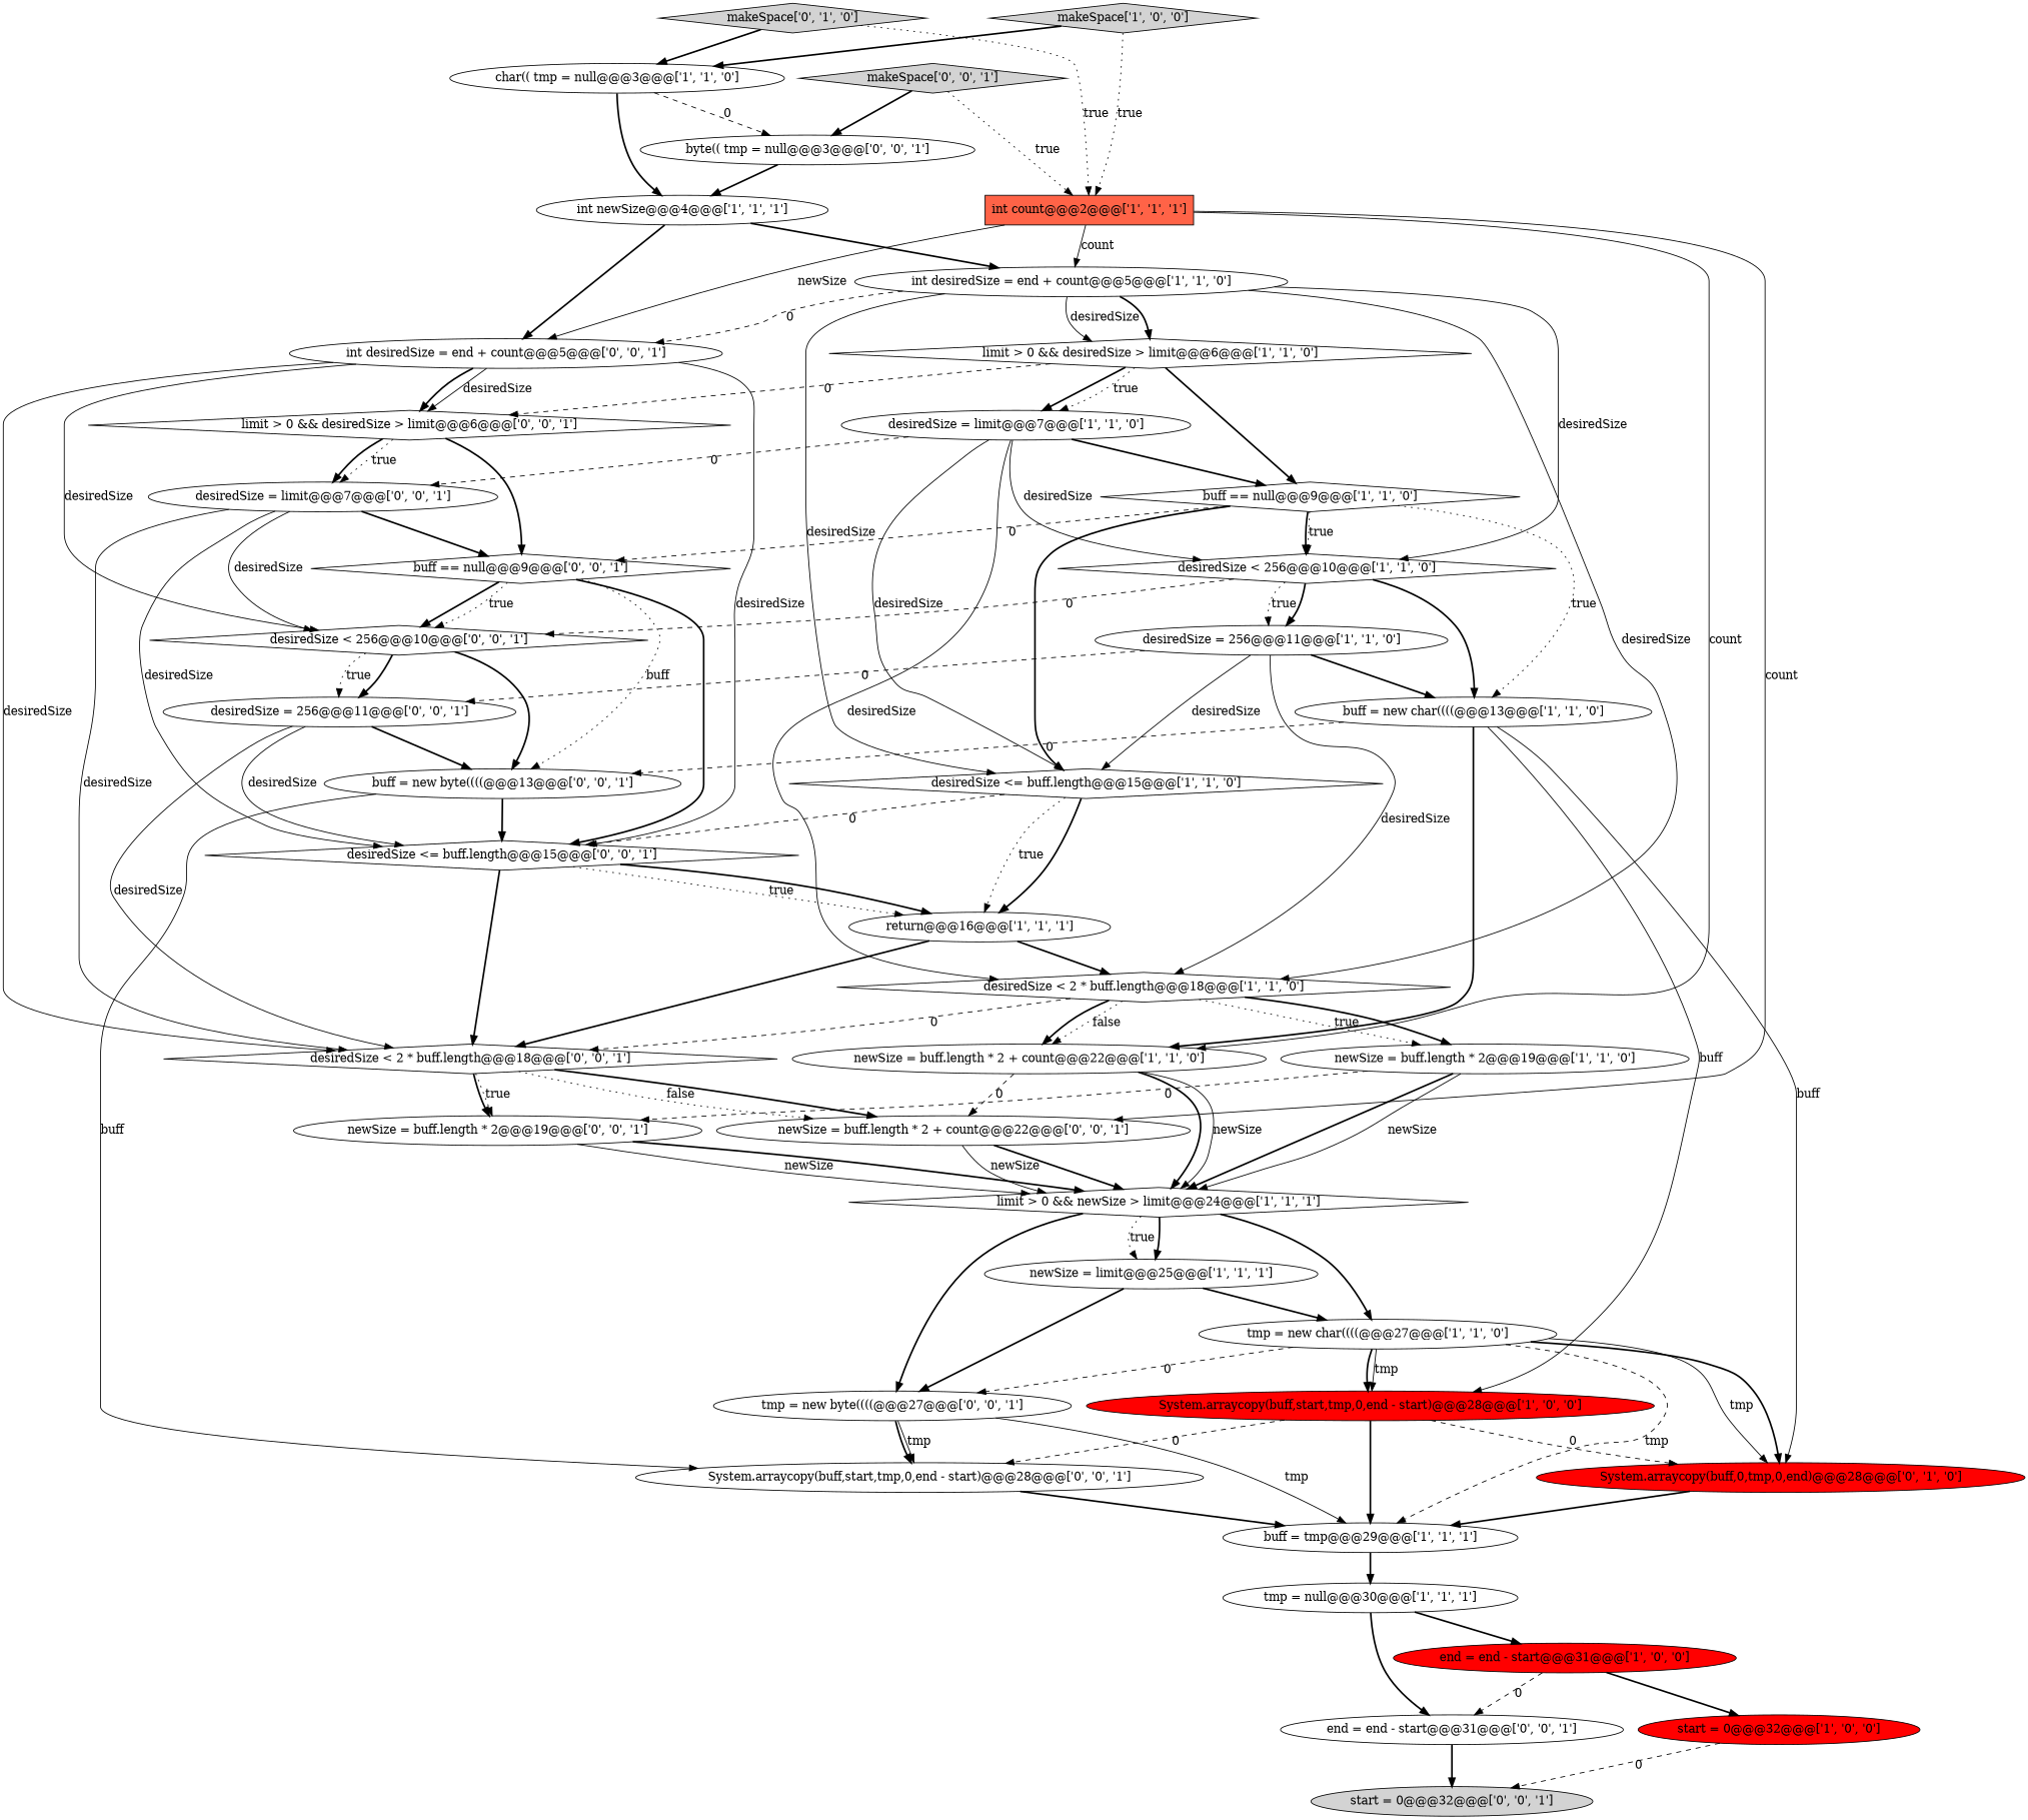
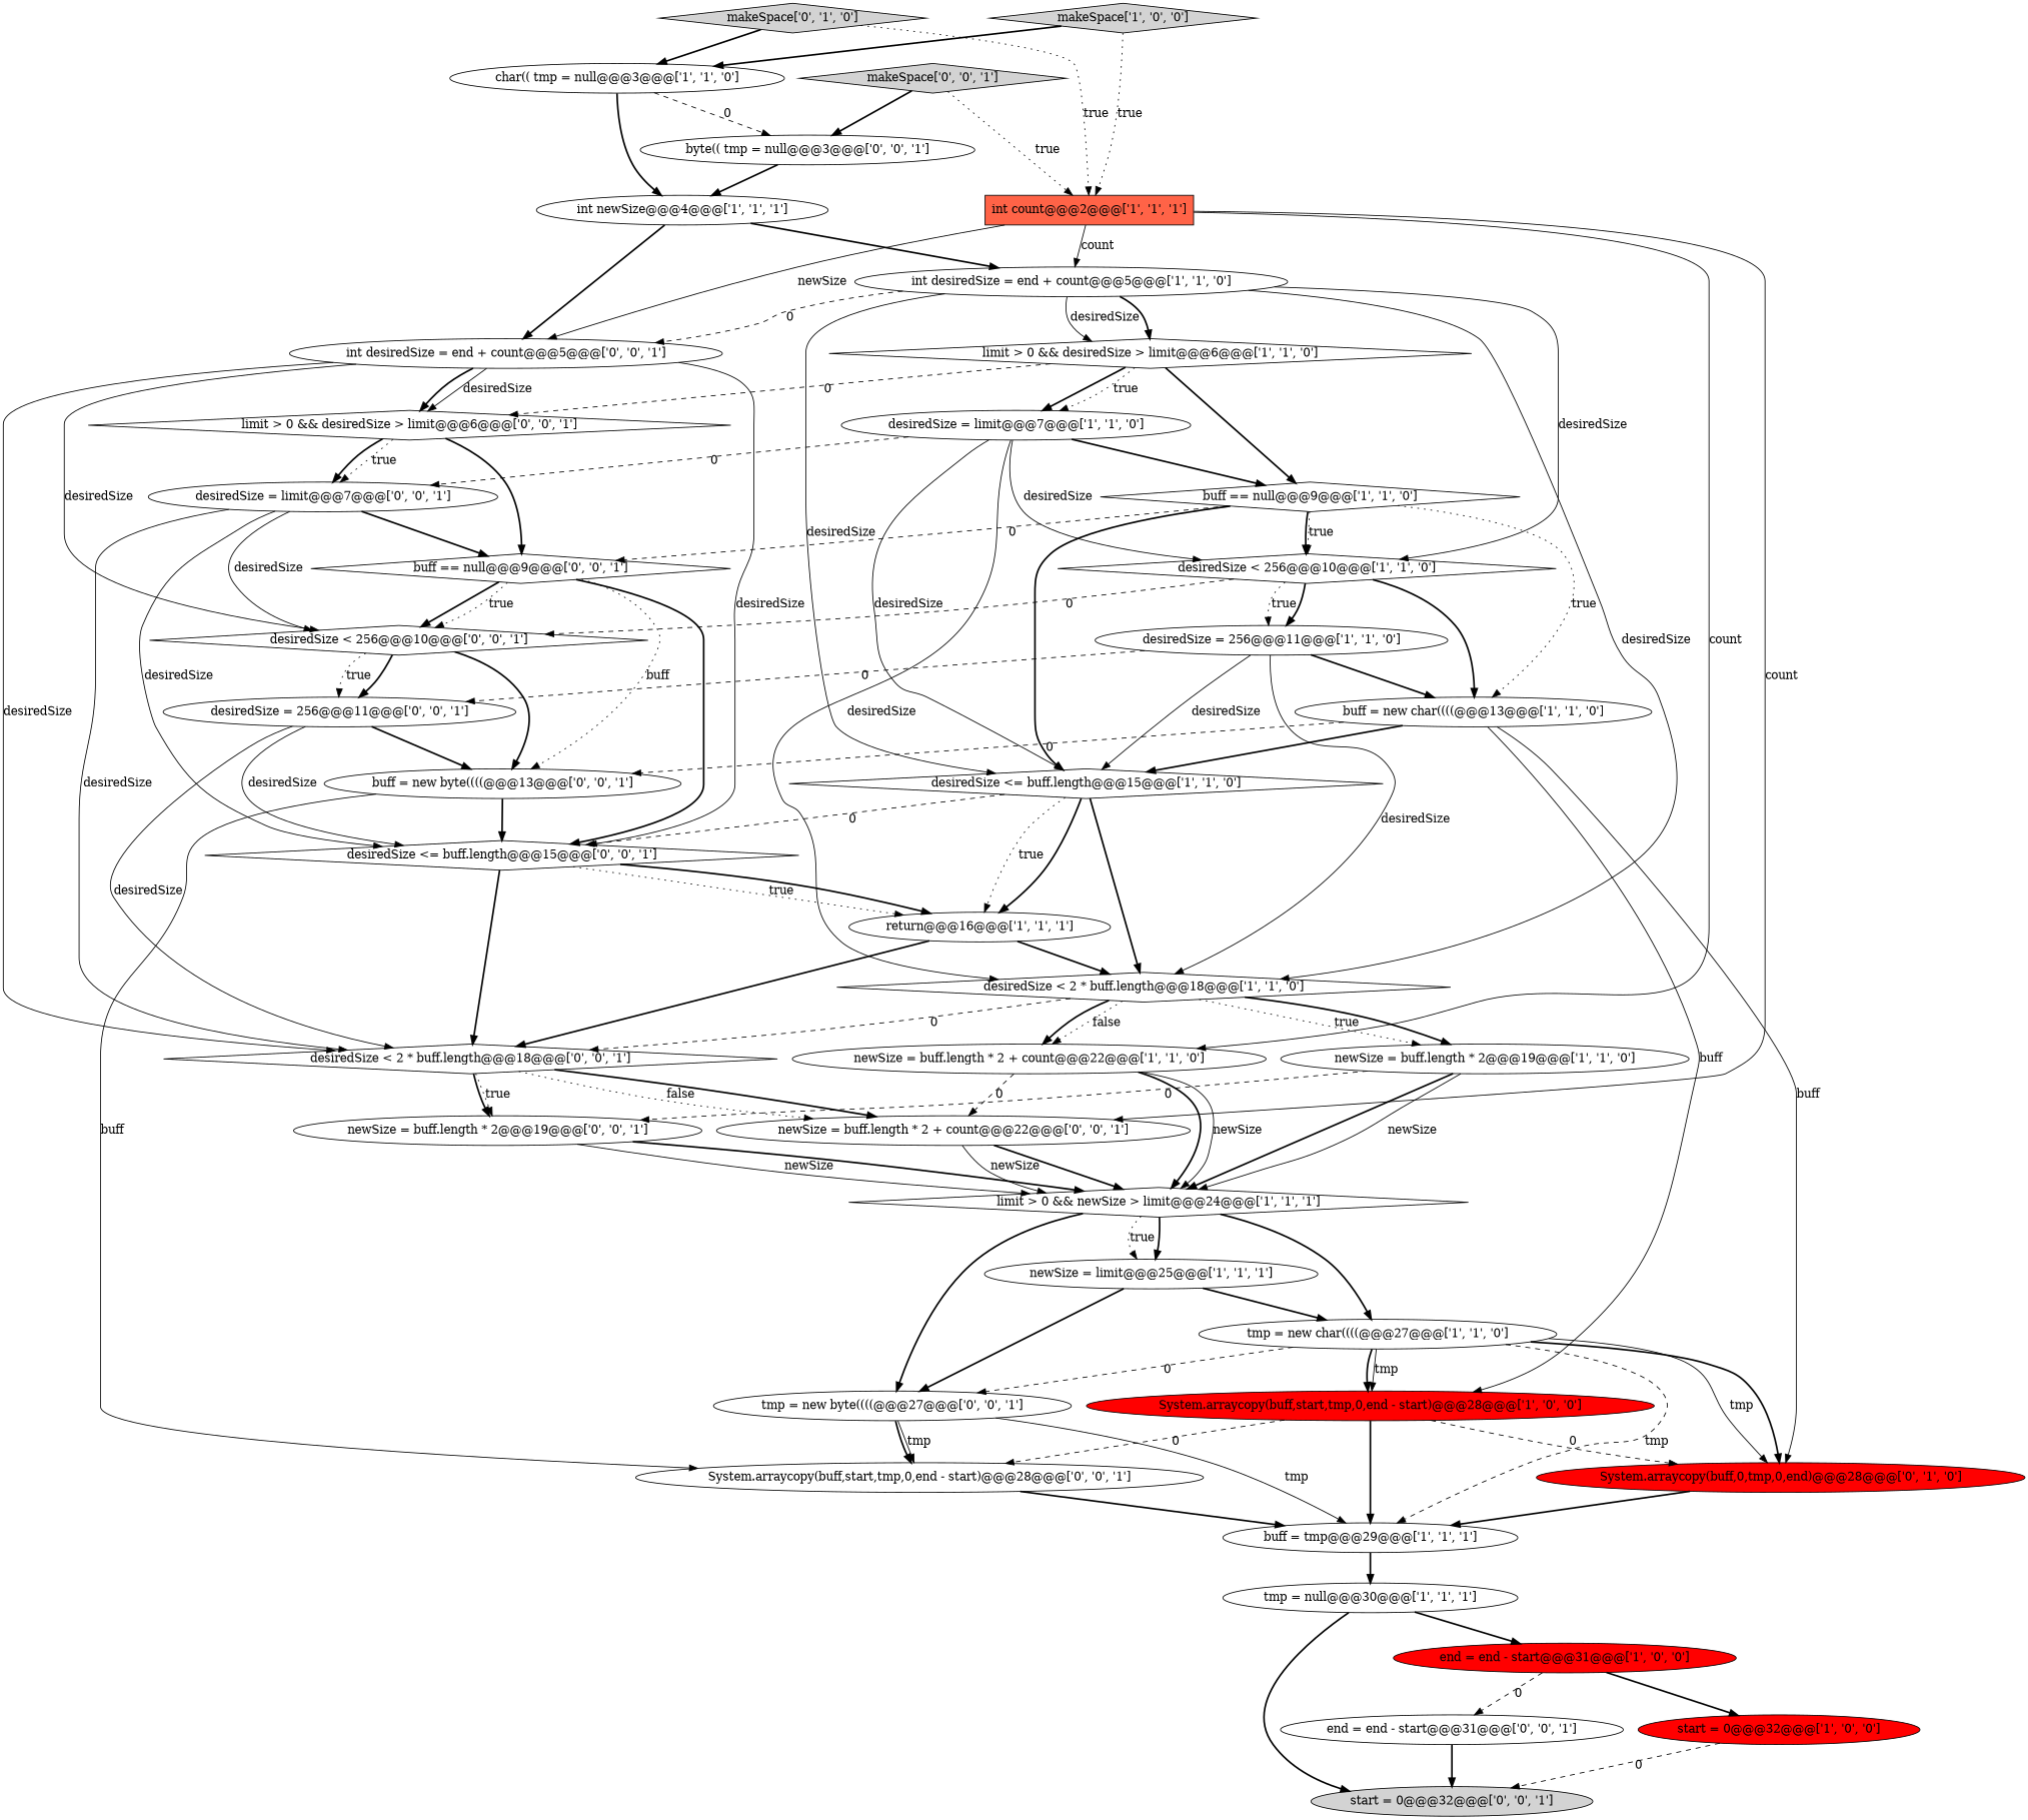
  digraph {
    node [fillcolor=white shape=ellipse style=filled]
    edge [style=bold]
    n1 [label="int newSize@@@4@@@['1', '1', '1']"]
    n2 [label="int desiredSize = end + count@@@5@@@['0', '0', '1']"]
    n3 [label="int desiredSize = end + count@@@5@@@['1', '1', '0']"]
    n4 [label="desiredSize < 256@@@10@@@['0', '0', '1']" shape=diamond]
    n5 [label="desiredSize <= buff.length@@@15@@@['0', '0', '1']" shape=diamond]
    n6 [label="desiredSize < 2 * buff.length@@@18@@@['0', '0', '1']" shape=diamond]
    n7 [label="limit > 0 && desiredSize > limit@@@6@@@['0', '0', '1']" shape=diamond]
    n8 [label="desiredSize < 256@@@10@@@['1', '1', '0']" shape=diamond]
    n9 [label="desiredSize < 2 * buff.length@@@18@@@['1', '1', '0']" shape=diamond]
    n10 [label="desiredSize <= buff.length@@@15@@@['1', '1', '0']" shape=diamond]
    n11 [label="limit > 0 && desiredSize > limit@@@6@@@['1', '1', '0']" shape=diamond]
    n12 [label="buff = new char((((@@@13@@@['1', '1', '0']"]
    n13 [label="desiredSize = 256@@@11@@@['1', '1', '0']"]
    n14 [label="desiredSize = 256@@@11@@@['0', '0', '1']"]
    n15 [label="buff = new byte((((@@@13@@@['0', '0', '1']"]
    n16 [fillcolor=red label="System.arraycopy(buff,start,tmp,0,end - start)@@@28@@@['1', '0', '0']"]
    n17 [fillcolor=red label="System.arraycopy(buff,0,tmp,0,end)@@@28@@@['0', '1', '0']"]
    n18 [label="buff = tmp@@@29@@@['1', '1', '1']"]
    n19 [label="tmp = null@@@30@@@['1', '1', '1']"]
    n20 [label="end = end - start@@@31@@@['0', '0', '1']"]
    n21 [fillcolor=red label="end = end - start@@@31@@@['1', '0', '0']"]
    n22 [label="tmp = new byte((((@@@27@@@['0', '0', '1']"]
    n23 [label="System.arraycopy(buff,start,tmp,0,end - start)@@@28@@@['0', '0', '1']"]
    n24 [label="newSize = buff.length * 2 + count@@@22@@@['1', '1', '0']"]
    n25 [label="limit > 0 && newSize > limit@@@24@@@['1', '1', '1']" shape=diamond]
    n26 [label="newSize = buff.length * 2 + count@@@22@@@['0', '0', '1']"]
    n27 [label="tmp = new char((((@@@27@@@['1', '1', '0']"]
    n28 [label="newSize = limit@@@25@@@['1', '1', '1']"]
    n29 [label="buff == null@@@9@@@['0', '0', '1']" shape=diamond]
    n30 [label="return@@@16@@@['1', '1', '1']"]
    n31 [label="newSize = buff.length * 2@@@19@@@['0', '0', '1']"]
    n32 [label="newSize = buff.length * 2@@@19@@@['1', '1', '0']"]
    n33 [label="desiredSize = limit@@@7@@@['0', '0', '1']"]
    n34 [fillcolor=lightgray label="start = 0@@@32@@@['0', '0', '1']"]
    n35 [fillcolor=red label="start = 0@@@32@@@['1', '0', '0']"]
    n36 [label="byte(( tmp = null@@@3@@@['0', '0', '1']"]
    n37 [label="desiredSize = limit@@@7@@@['1', '1', '0']"]
    n38 [label="buff == null@@@9@@@['1', '1', '0']" shape=diamond]
    n39 [fillcolor=lightgray label="makeSpace['0', '0', '1']" shape=diamond]
    n40 [fillcolor=tomato label="int count@@@2@@@['1', '1', '1']" shape=box]
    n41 [fillcolor=lightgray label="makeSpace['1', '0', '0']" shape=diamond]
    n42 [label="char(( tmp = null@@@3@@@['1', '1', '0']"]
    n43 [fillcolor=lightgray label="makeSpace['0', '1', '0']" shape=diamond]
    n1 -> n2
    n1 -> n3
    n2 -> n4 [label=desiredSize style=solid]
    n2 -> n5 [label=desiredSize style=solid]
    n2 -> n6 [label=desiredSize style=solid]
    n2 -> n7 [label=desiredSize style=solid]
    n2 -> n7
    n3 -> n2 [label=0 style=dashed]
    n3 -> n8 [label=desiredSize style=solid]
    n3 -> n9 [label=desiredSize style=solid]
    n3 -> n10 [label=desiredSize style=solid]
    n3 -> n11 [label=desiredSize style=solid]
    n3 -> n11
    n4 -> n14
    n4 -> n14 [label=true style=dotted]
    n4 -> n15
    n5 -> n6
    n5 -> n30 [label=true style=dotted]
    n5 -> n30
    n6 -> n26
    n6 -> n26 [label=false style=dotted]
    n6 -> n31
    n6 -> n31 [label=true style=dotted]
    n7 -> n29
    n7 -> n33 [label=true style=dotted]
    n7 -> n33
    n8 -> n4 [label=0 style=dashed]
    n8 -> n12
    n8 -> n13 [label=true style=dotted]
    n8 -> n13
    n9 -> n6 [label=0 style=dashed]
    n9 -> n24 [label=false style=dotted]
    n9 -> n24
    n9 -> n32 [label=true style=dotted]
    n9 -> n32
    n10 -> n5 [label=0 style=dashed]
+   n10 -> n9
    n10 -> n30 [label=true style=dotted]
    n10 -> n30
    n11 -> n7 [label=0 style=dashed]
    n11 -> n37
    n11 -> n37 [label=true style=dotted]
    n11 -> n38
-   n12 -> n24
+   n12 -> n10
    n12 -> n15 [label=0 style=dashed]
    n12 -> n16 [label=buff style=solid]
    n12 -> n17 [label=buff style=solid]
    n13 -> n9 [label=desiredSize style=solid]
    n13 -> n10 [label=desiredSize style=solid]
    n13 -> n12
    n13 -> n14 [label=0 style=dashed]
    n14 -> n5 [label=desiredSize style=solid]
    n14 -> n6 [label=desiredSize style=solid]
    n14 -> n15
    n15 -> n5
    n15 -> n23 [label=buff style=solid]
    n16 -> n17 [label=0 style=dashed]
    n16 -> n18
    n16 -> n23 [label=0 style=dashed]
    n17 -> n18
    n18 -> n19
-   n19 -> n20
+   n19 -> n34
    n19 -> n21
    n20 -> n34
    n21 -> n20 [label=0 style=dashed]
    n21 -> n35
    n22 -> n18 [label=tmp style=solid]
    n22 -> n23 [label=tmp style=solid]
    n22 -> n23
    n23 -> n18
    n24 -> n25
    n24 -> n25 [label=newSize style=solid]
    n24 -> n26 [label=0 style=dashed]
    n25 -> n22
    n25 -> n27
    n25 -> n28
    n25 -> n28 [label=true style=dotted]
    n26 -> n25
    n26 -> n25 [label=newSize style=solid]
    n27 -> n16
    n27 -> n16 [label=tmp style=solid]
    n27 -> n17 [label=tmp style=solid]
    n27 -> n17
    n27 -> n18 [label=tmp style=dashed]
    n27 -> n22 [label=0 style=dashed]
    n28 -> n22
    n28 -> n27
    n29 -> n4
    n29 -> n4 [label=true style=dotted]
    n29 -> n5
    n29 -> n15 [label=buff style=dotted]
    n30 -> n6
    n30 -> n9
    n31 -> n25 [label=newSize style=solid]
    n31 -> n25
    n32 -> n25
    n32 -> n25 [label=newSize style=solid]
    n32 -> n31 [label=0 style=dashed]
    n33 -> n4 [label=desiredSize style=solid]
    n33 -> n5 [label=desiredSize style=solid]
    n33 -> n6 [label=desiredSize style=solid]
    n33 -> n29
    n35 -> n34 [label=0 style=dashed]
    n36 -> n1
    n37 -> n8 [label=desiredSize style=solid]
    n37 -> n9 [label=desiredSize style=solid]
    n37 -> n10 [label=desiredSize style=solid]
    n37 -> n33 [label=0 style=dashed]
    n37 -> n38
    n38 -> n8 [label=true style=dotted]
    n38 -> n8
    n38 -> n10
    n38 -> n12 [label=true style=dotted]
    n38 -> n29 [label=0 style=dashed]
    n39 -> n36
    n39 -> n40 [label=true style=dotted]
    n40 -> n2 [label=newSize style=solid]
    n40 -> n3 [label=count style=solid]
    n40 -> n24 [label=count style=solid]
    n40 -> n26 [label=count style=solid]
    n41 -> n40 [label=true style=dotted]
    n41 -> n42
    n42 -> n1
    n42 -> n36 [label=0 style=dashed]
    n43 -> n40 [label=true style=dotted]
    n43 -> n42
  }
